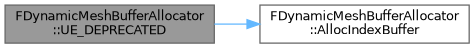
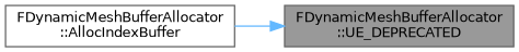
  digraph {
    rankdir=LR
    node [fontname=Helvetica fontsize=10 shape=box style=filled]
    n1 [color=gray40 fillcolor=grey60 fontcolor=black height=0.2 label="FDynamicMeshBufferAllocator\l::UE_DEPRECATED" width=0.4]
    n2 [color=grey40 fillcolor=white height=0.2 label="FDynamicMeshBufferAllocator\l::AllocIndexBuffer" width=0.4]
-   n1 -> n2 [color=steelblue1 fontname=Helvetica fontsize=10 labelfontname=Helvetica labelfontsize=10 style=solid]
+   n2 -> n1 [color=steelblue1 fontname=Helvetica fontsize=10 labelfontname=Helvetica labelfontsize=10 style=solid]
  }
